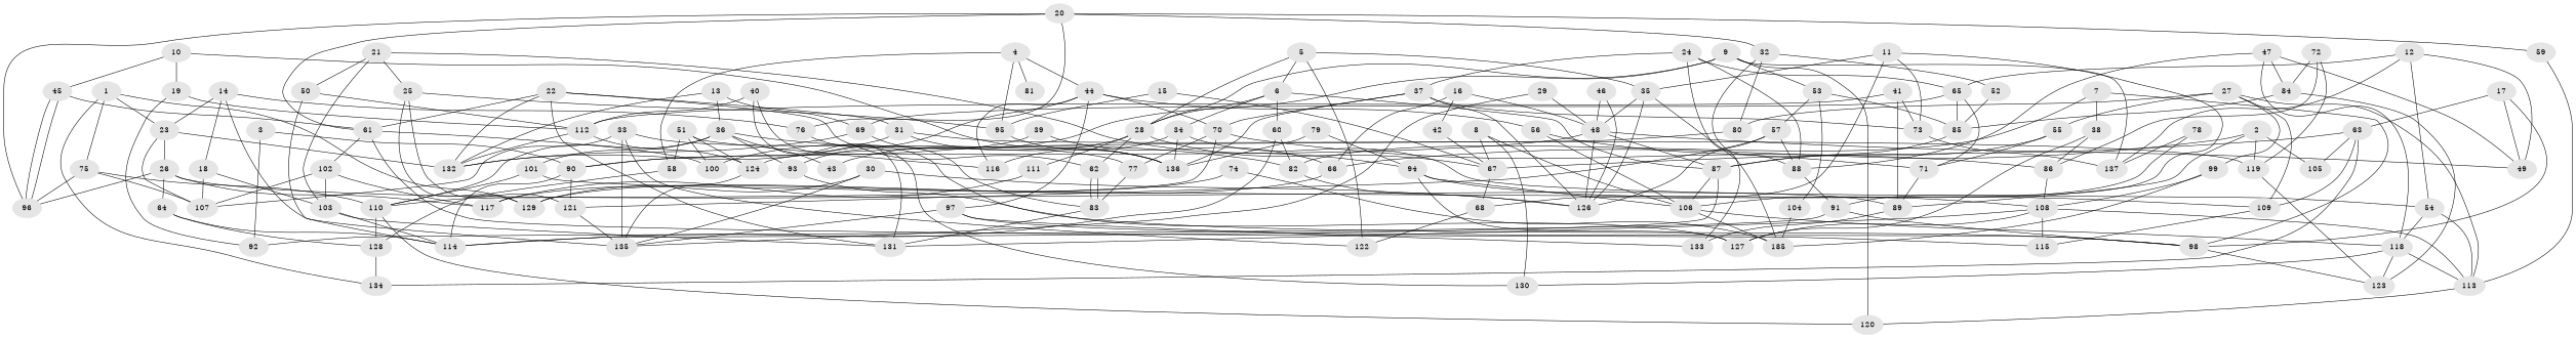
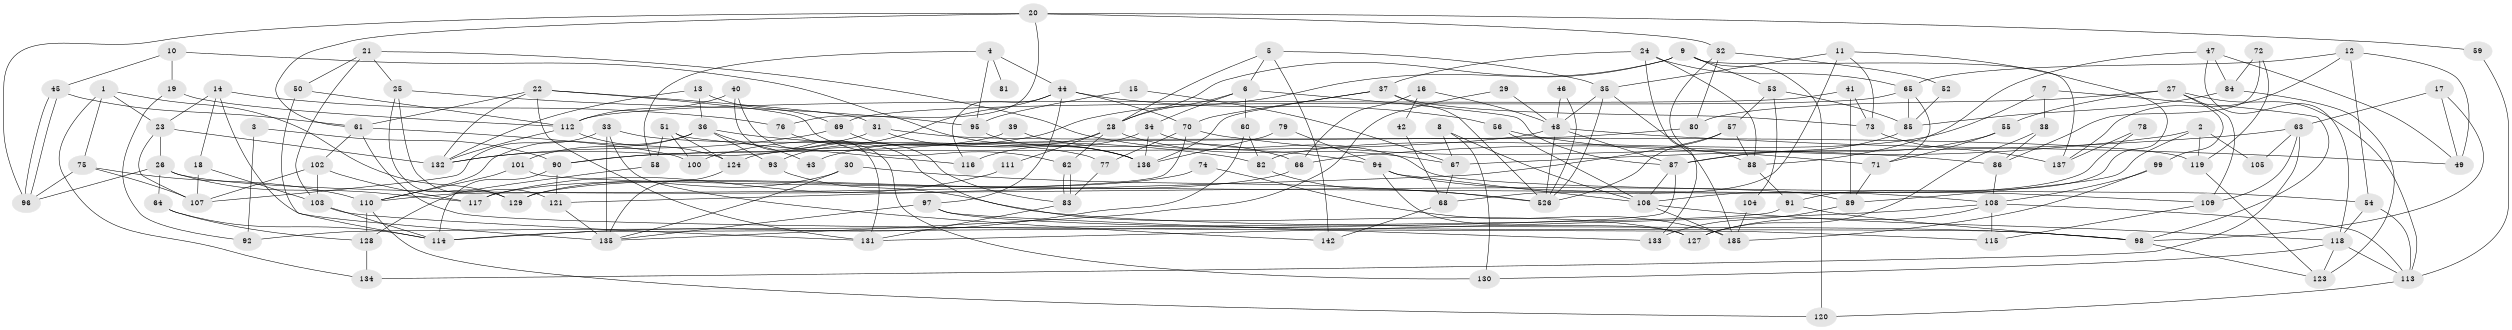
  graph {
    node [color=gray90 style=filled]
    1
    23
    75
    129
    134
    132
    107
    26
    96
    110
    2
    66
    89
    105
    119
    133
    123
    3
    90
    92
    121
    114
    4
    44
    58
    81
    95
    116
    93
    70
    56
    97
    128
    91
    98
    136
    5
    6
    28
    35
-   122
+   122 [label=142]
    34
    60
    87
    67
    62
    43
    111
    48
-   126
+   126 [label=526]
    n51 [label=185]
    54
    82
    106
    7
    38
    86
    127
    8
    130
    68
    118
    9
    53
    100
    120
    137
    85
    57
    104
    10
    19
    45
    112
    61
    11
    73
    12
    49
    65
    113
    69
    71
    13
    36
    101
    83
    14
    18
    76
    135
    103
    15
    16
    42
    17
    63
    109
    131
    124
    20
    32
    59
    88
    80
    52
    102
    115
    21
    25
    50
    94
    22
    31
    64
    117
    24
    37
    27
    55
    99
    108
    29
    30
    33
    77
    39
    40
    41
    46
    47
    84
    51
    72
    74
    78
    79
    1 -- 23
    1 -- 75
    1 -- 129
    1 -- 134
    23 -- 132
    23 -- 107
    23 -- 26
    75 -- 107
    75 -- 96
    75 -- 110
    26 -- 96
    26 -- 89
    26 -- 64
    26 -- 117
    110 -- 128
    110 -- 120
    2 -- 66
    2 -- 89
    2 -- 105
    2 -- 119
    66 -- 129
    89 -- 133
    119 -- 123
    3 -- 90
    3 -- 92
    90 -- 121
    90 -- 114
    121 -- 135
    4 -- 44
    4 -- 58
    4 -- 81
    4 -- 95
    44 -- 116
    44 -- 93
    44 -- 70
    44 -- 56
    44 -- 97
    58 -- 128
    95 -- 136
    93 -- 98
    70 -- 110
    70 -- 86
    70 -- 77
    56 -- 106
    56 -- 71
    97 -- 133
    97 -- 98
    97 -- 135
    128 -- 134
    91 -- 92
    91 -- 98
    98 -- 123
    5 -- 6
    5 -- 28
    5 -- 35
    5 -- 122
    6 -- 28
    6 -- 34
    6 -- 60
    6 -- 87
    28 -- 67
    28 -- 62
    28 -- 43
    28 -- 111
    35 -- 48
    35 -- 126
    35 -- n51
    34 -- 116
    34 -- 136
    34 -- 54
    60 -- 114
    60 -- 82
    87 -- 114
    87 -- 106
    67 -- 68
    62 -- 83
    62 -- 83
    111 -- 117
    48 -- 90
    48 -- 87
    48 -- 126
    48 -- 49
    54 -- 118
    54 -- 113
    82 -- 126
    106 -- n51
    106 -- 118
    7 -- 98
    7 -- 82
    7 -- 38
    38 -- 86
    38 -- 127
    86 -- 108
    8 -- 67
    8 -- 106
    8 -- 130
    68 -- 122
    118 -- 123
    118 -- 130
    118 -- 113
    9 -- 28
    9 -- 53
    9 -- 100
    9 -- 120
    9 -- 137
    53 -- 85
    53 -- 57
    53 -- 104
    85 -- 87
    57 -- 121
    57 -- 126
    57 -- 88
    104 -- n51
    10 -- 136
    10 -- 19
    10 -- 45
    19 -- 92
    19 -- 112
    45 -- 96
    45 -- 96
    45 -- 61
    112 -- 132
    112 -- 124
    61 -- 100
    61 -- 102
    61 -- 115
    11 -- 91
    11 -- 35
    11 -- 68
    11 -- 73
    73 -- 137
    12 -- 54
    12 -- 137
    12 -- 49
    12 -- 65
    65 -- 85
    65 -- 69
    65 -- 71
    113 -- 120
    69 -- 132
    69 -- 83
    71 -- 89
    13 -- 132
    13 -- 69
    13 -- 36
    36 -- 110
    36 -- 93
    36 -- 43
    36 -- 82
    36 -- 101
    101 -- 110
    101 -- 108
    83 -- 131
    14 -- 23
    14 -- 18
    14 -- 76
    14 -- 135
    18 -- 107
    18 -- 103
    76 -- 127
    103 -- 114
    103 -- 131
    15 -- 95
    15 -- 67
    16 -- 66
    16 -- 48
    16 -- 42
-   42 -- 67
+   42 -- 68
    17 -- 98
    17 -- 49
    17 -- 63
    63 -- 134
    63 -- 105
    63 -- 67
    63 -- 109
    109 -- 115
    124 -- 135
    20 -- 96
    20 -- 61
    20 -- 76
    20 -- 32
    20 -- 59
    32 -- 88
    32 -- 80
    32 -- 52
    59 -- 113
    88 -- 91
    80 -- 124
    52 -- 85
    102 -- 107
    102 -- 103
    102 -- 117
    21 -- 103
    21 -- 25
    21 -- 50
    21 -- 94
    25 -- 129
    25 -- 121
    25 -- 95
    50 -- 114
    50 -- 112
    94 -- 106
    94 -- 127
    94 -- 109
    22 -- 132
    22 -- 62
    22 -- 61
    22 -- 131
    22 -- 31
    31 -- 132
    31 -- 119
    31 -- 136
    64 -- 114
    64 -- 128
    24 -- 133
    24 -- 65
    24 -- 88
    24 -- 37
    37 -- 70
    37 -- 136
    37 -- 126
    37 -- 73
    27 -- 113
    27 -- 109
    27 -- 80
    27 -- 55
    27 -- 99
    55 -- 87
    55 -- 71
    99 -- n51
    99 -- 108
    108 -- 127
    108 -- 113
    108 -- 131
    108 -- 115
    29 -- 48
    29 -- 135
    30 -- 129
    30 -- 126
    30 -- 135
    33 -- 107
    33 -- 122
    33 -- 135
    33 -- 77
    77 -- 83
    39 -- 66
    39 -- 90
    40 -- 130
    40 -- 112
    40 -- 131
    41 -- 89
    41 -- 112
    41 -- 73
    46 -- 48
    46 -- 126
    47 -- 118
    47 -- 49
    47 -- 88
    47 -- 84
    84 -- 123
    84 -- 85
    51 -- 58
    51 -- 116
    51 -- 100
    51 -- 124
    72 -- 119
    72 -- 86
    72 -- 84
    74 -- n51
    74 -- 117
    78 -- 106
    78 -- 137
    79 -- 136
    79 -- 94
  }
